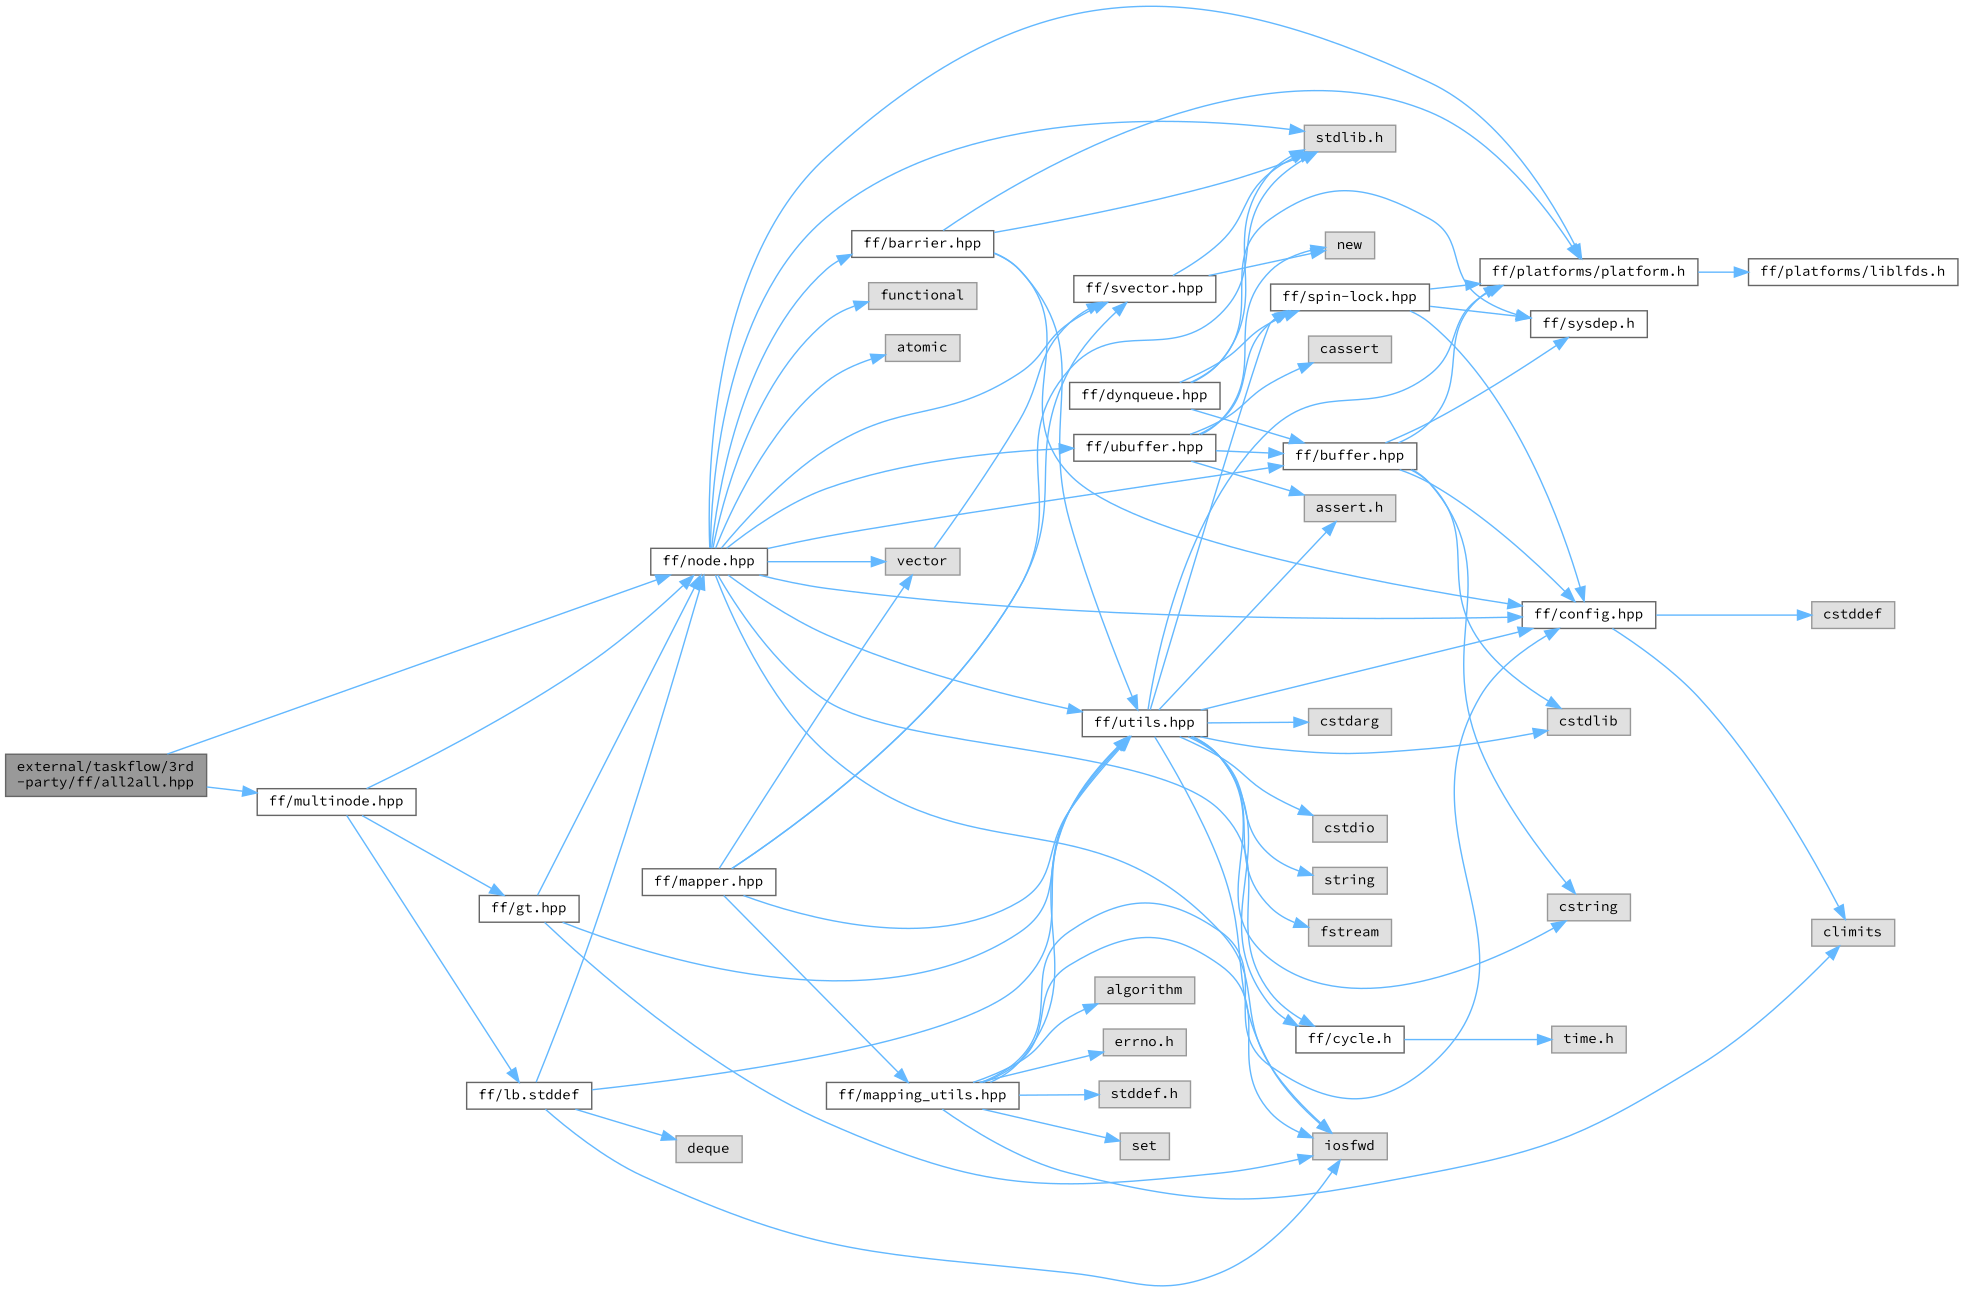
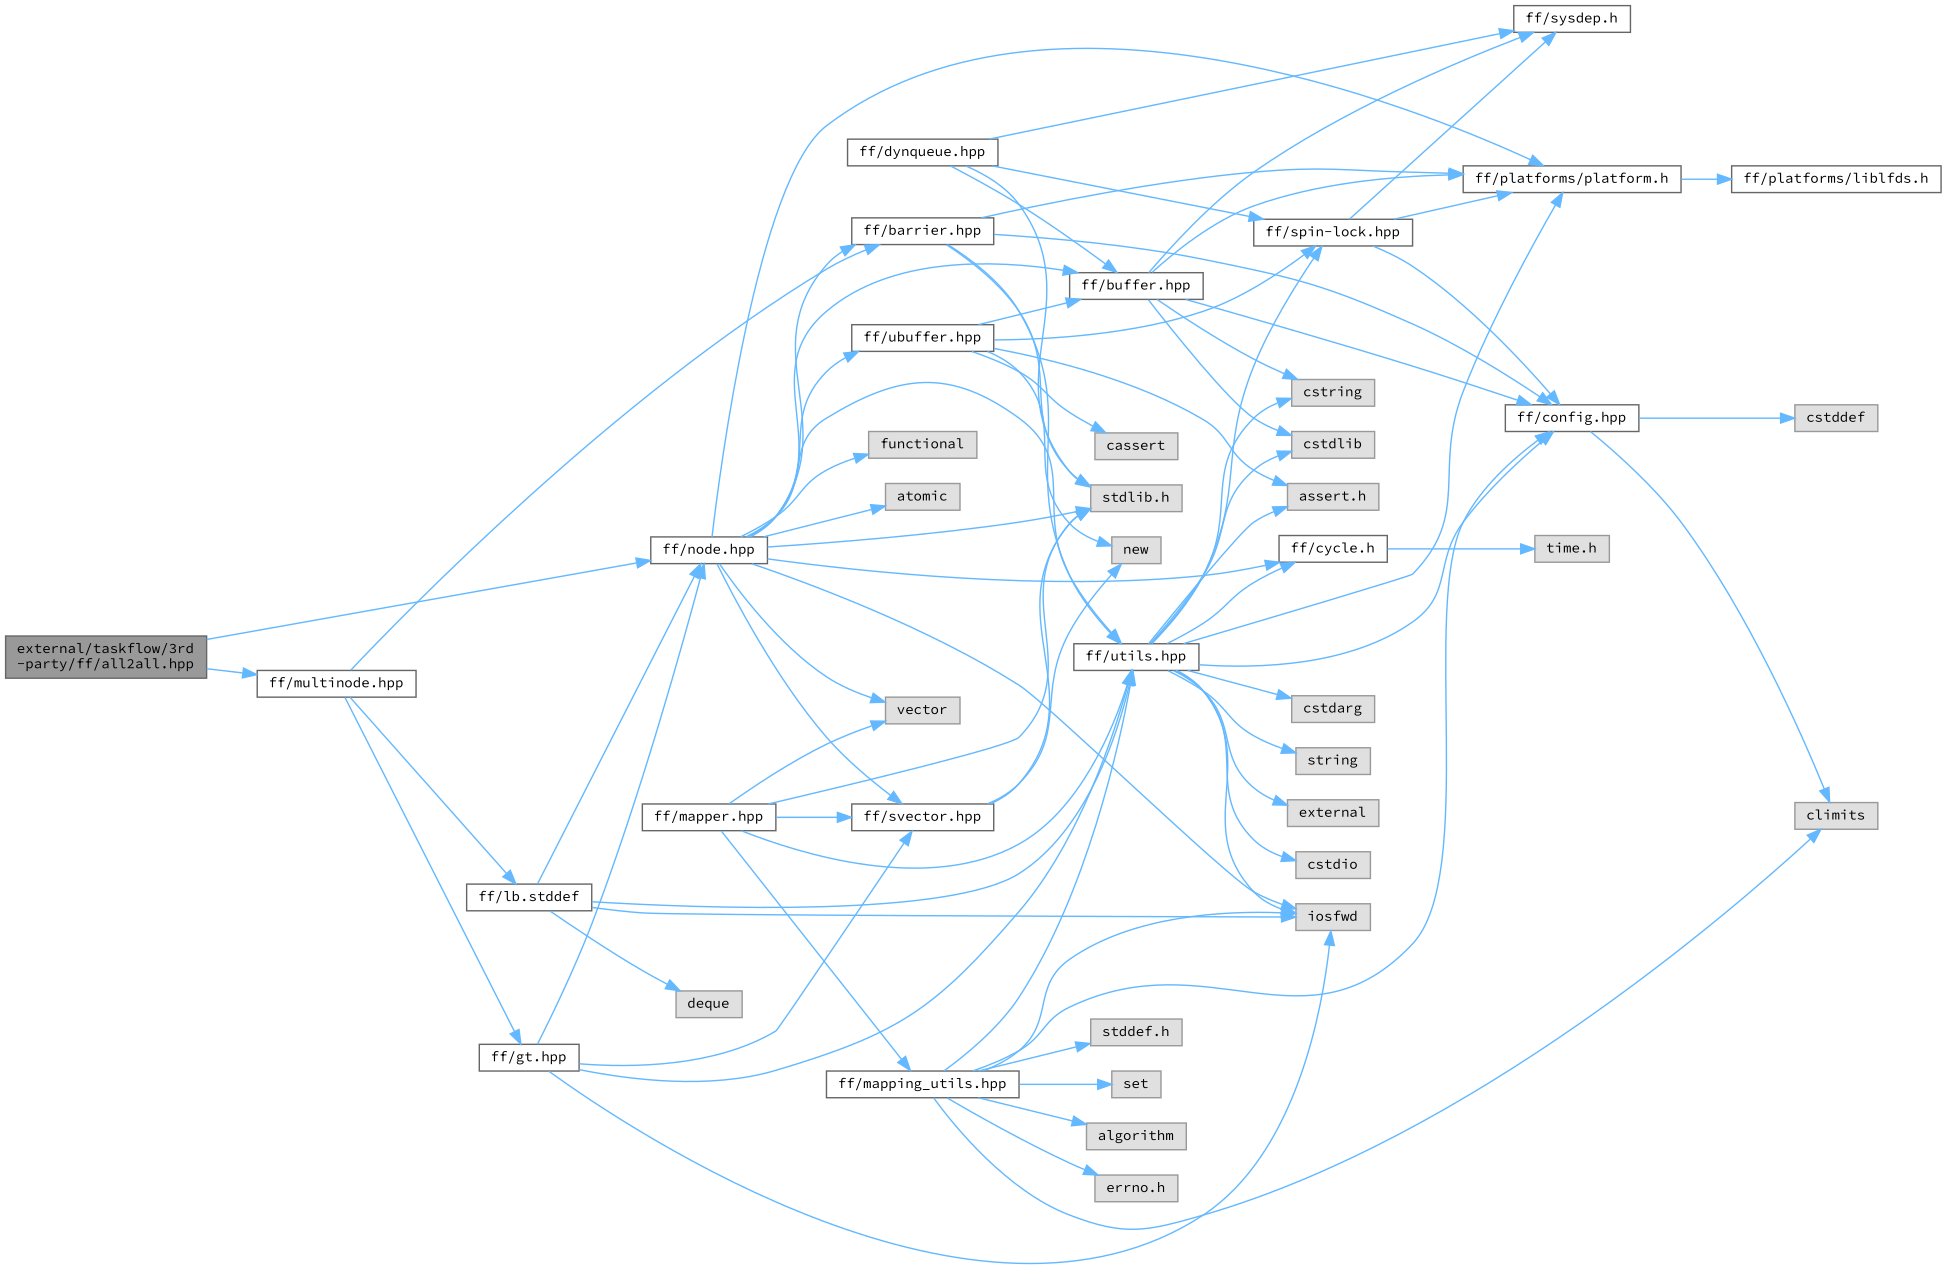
  digraph {
    fontname="Source Code Pro"
    rankdir=LR
    node [color=grey60 fillcolor="#E0E0E0" fontname="Source Code Pro" fontsize=10 shape=box style=filled]
    edge [color=steelblue1 fontname="Source Code Pro" fontsize=10 labelfontname=Helvetica labelfontsize=10 style=solid]
    n1 [color=gray40 fillcolor=grey60 fontcolor=black height=0.2 label="external/taskflow/3rd\l-party/ff/all2all.hpp" width=0.4]
    n2 [color=grey40 fillcolor=white height=0.2 label="ff/node.hpp" width=0.4]
    n3 [color=grey40 fillcolor=white height=0.2 label="ff/multinode.hpp" width=0.4]
    n4 [height=0.2 label="stdlib.h" width=0.4]
    n5 [height=0.2 label=iosfwd width=0.4]
    n6 [height=0.2 label=functional width=0.4]
    n7 [color=grey40 fillcolor=white height=0.2 label="ff/platforms/platform.h" width=0.4]
    n8 [color=grey40 fillcolor=white height=0.2 label="ff/cycle.h" width=0.4]
    n9 [color=grey40 fillcolor=white height=0.2 label="ff/utils.hpp" width=0.4]
    n10 [color=grey40 fillcolor=white height=0.2 label="ff/config.hpp" width=0.4]
    n11 [color=grey40 fillcolor=white height=0.2 label="ff/buffer.hpp" width=0.4]
    n12 [color=grey40 fillcolor=white height=0.2 label="ff/ubuffer.hpp" width=0.4]
    n13 [color=grey40 fillcolor=white height=0.2 label="ff/svector.hpp" width=0.4]
    n14 [color=grey40 fillcolor=white height=0.2 label="ff/barrier.hpp" width=0.4]
    n15 [height=0.2 label=atomic width=0.4]
    n16 [height=0.2 label=vector width=0.4]
    n17 [color=grey40 fillcolor=white height=0.2 label="ff/lb.stddef" width=0.4]
    n18 [color=grey40 fillcolor=white height=0.2 label="ff/gt.hpp" width=0.4]
    n19 [color=grey40 fillcolor=white height=0.2 label="ff/platforms/liblfds.h" width=0.4]
    n20 [height=0.2 label="time.h" width=0.4]
    n21 [height=0.2 label="assert.h" width=0.4]
    n22 [height=0.2 label=cstdio width=0.4]
    n23 [height=0.2 label=cstdlib width=0.4]
    n24 [height=0.2 label=cstdarg width=0.4]
    n25 [height=0.2 label=cstring width=0.4]
    n26 [height=0.2 label=string width=0.4]
-   n27 [height=0.2 label=fstream width=0.4]
+   n27 [height=0.2 label=external width=0.4]
    n28 [color=grey40 fillcolor=white height=0.2 label="ff/spin-lock.hpp" width=0.4]
    n29 [height=0.2 label=cstddef width=0.4]
    n30 [height=0.2 label=climits width=0.4]
    n31 [color=grey40 fillcolor=white height=0.2 label="ff/sysdep.h" width=0.4]
    n32 [height=0.2 label=cassert width=0.4]
    n33 [height=0.2 label=new width=0.4]
    n34 [color=grey40 fillcolor=white height=0.2 label="ff/mapper.hpp" width=0.4]
    n35 [color=grey40 fillcolor=white height=0.2 label="ff/mapping_utils.hpp" width=0.4]
    n36 [color=grey40 fillcolor=white height=0.2 label="ff/dynqueue.hpp" width=0.4]
    n37 [height=0.2 label=set width=0.4]
    n38 [height=0.2 label=algorithm width=0.4]
    n39 [height=0.2 label="errno.h" width=0.4]
    n40 [height=0.2 label="stddef.h" width=0.4]
    n41 [height=0.2 label=deque width=0.4]
    n1 -> n2
    n1 -> n3
    n2 -> n4
    n2 -> n5
    n2 -> n6
    n2 -> n7
    n2 -> n8
    n2 -> n9
-   n2 -> n10
    n2 -> n11
    n2 -> n12
    n2 -> n13
    n2 -> n14
    n2 -> n15
    n2 -> n16
-   n3 -> n2
+   n3 -> n14
    n3 -> n17
    n3 -> n18
    n7 -> n19
    n8 -> n20
    n9 -> n5
    n9 -> n7
    n9 -> n8
    n9 -> n10
    n9 -> n21
    n9 -> n22
    n9 -> n23
    n9 -> n24
    n9 -> n25
    n9 -> n26
    n9 -> n27
    n9 -> n28
    n10 -> n29
    n10 -> n30
    n11 -> n7
    n11 -> n10
    n11 -> n23
    n11 -> n25
    n11 -> n31
    n12 -> n11
    n12 -> n21
    n12 -> n28
    n12 -> n32
    n12 -> n33
    n13 -> n4
    n13 -> n33
    n14 -> n4
    n14 -> n7
    n14 -> n9
    n14 -> n10
    n17 -> n2
    n17 -> n5
    n17 -> n9
    n17 -> n41
    n18 -> n2
    n18 -> n5
    n18 -> n9
-   n16 -> n13
+   n18 -> n13
    n28 -> n7
    n28 -> n10
    n28 -> n31
    n34 -> n4
    n34 -> n9
    n34 -> n13
    n34 -> n16
    n34 -> n35
    n35 -> n5
    n35 -> n9
    n35 -> n10
    n35 -> n30
    n35 -> n37
    n35 -> n38
    n35 -> n39
    n35 -> n40
    n36 -> n4
    n36 -> n11
    n36 -> n28
    n36 -> n31
  }
